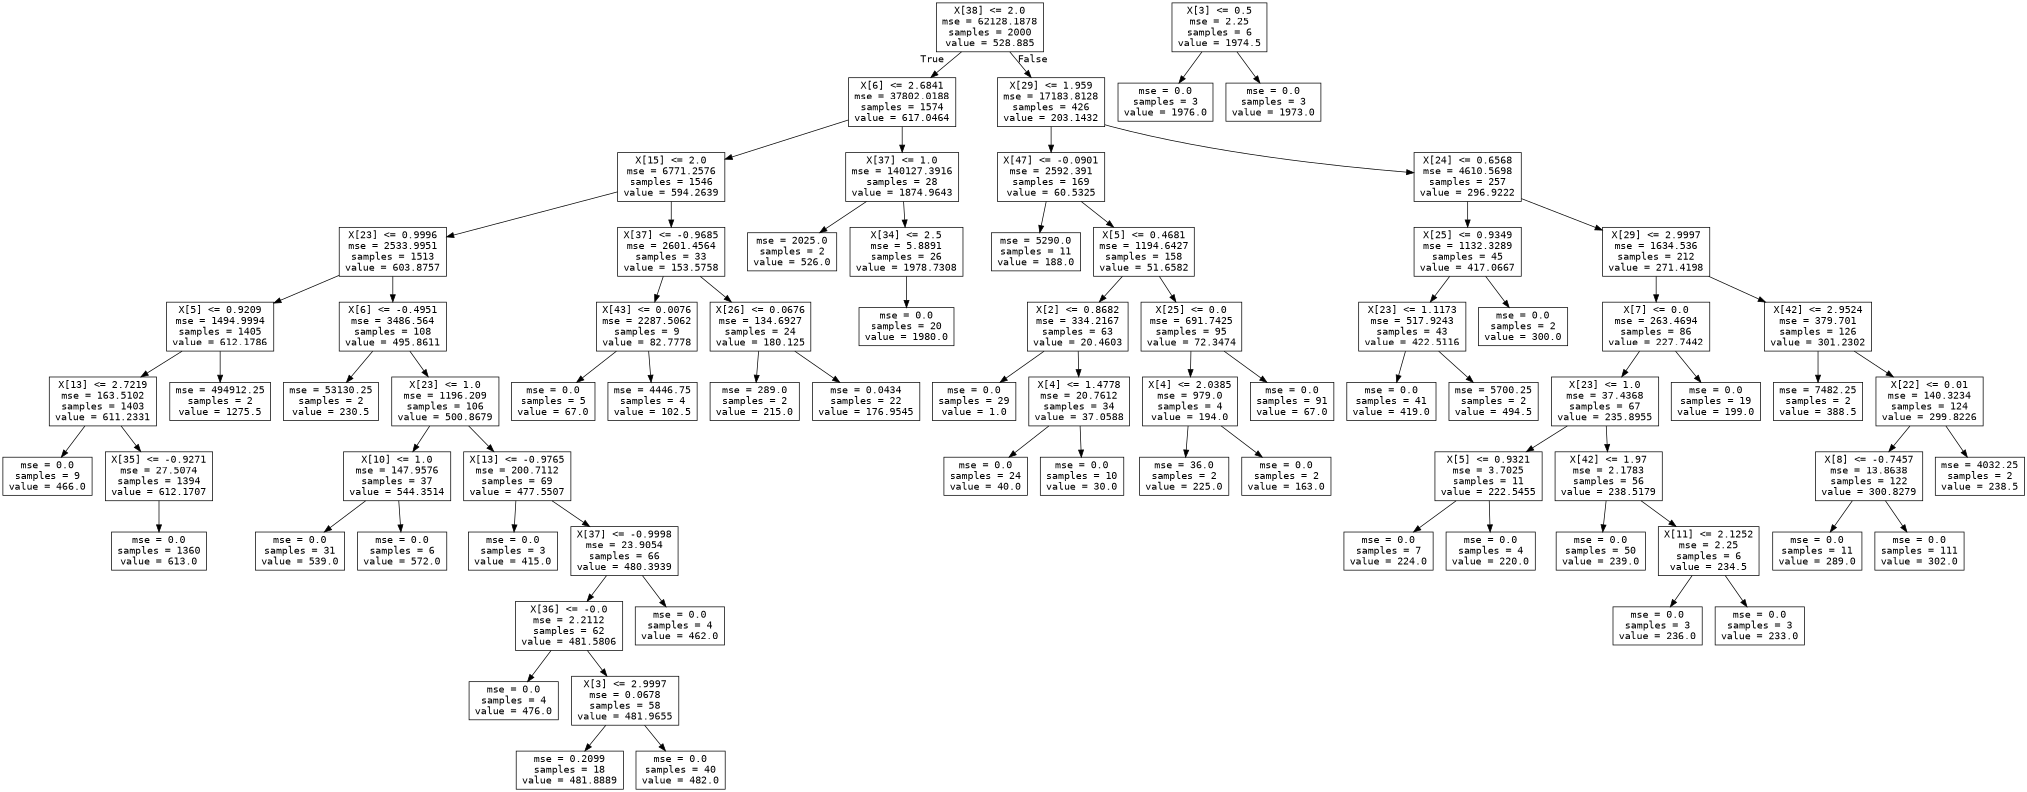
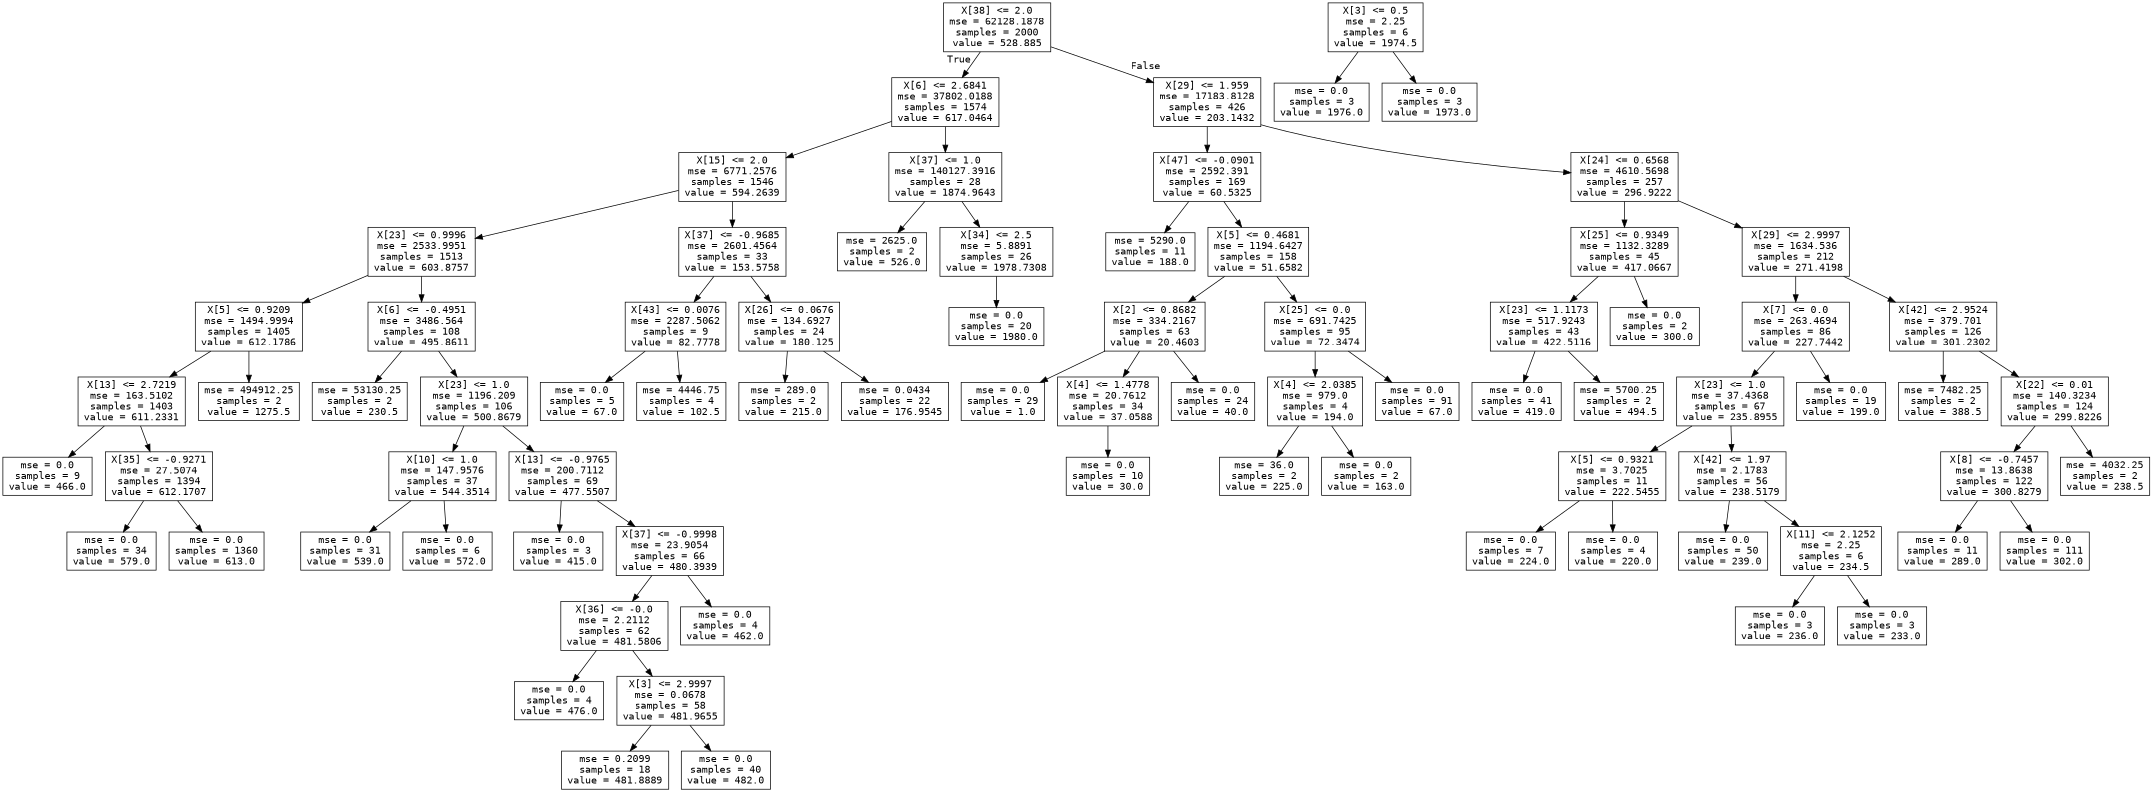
  digraph {
    fontname="DejaVu Sans Mono"
    node [fontname="DejaVu Sans Mono" shape=box]
    edge [fontname="DejaVu Sans Mono"]
    n1 [label="X[38] <= 2.0\nmse = 62128.1878\nsamples = 2000\nvalue = 528.885"]
    n2 [label="X[6] <= 2.6841\nmse = 37802.0188\nsamples = 1574\nvalue = 617.0464"]
    n3 [label="X[29] <= 1.959\nmse = 17183.8128\nsamples = 426\nvalue = 203.1432"]
    n4 [label="X[15] <= 2.0\nmse = 6771.2576\nsamples = 1546\nvalue = 594.2639"]
    n5 [label="X[37] <= 1.0\nmse = 140127.3916\nsamples = 28\nvalue = 1874.9643"]
    n6 [label="X[47] <= -0.0901\nmse = 2592.391\nsamples = 169\nvalue = 60.5325"]
    n7 [label="X[24] <= 0.6568\nmse = 4610.5698\nsamples = 257\nvalue = 296.9222"]
    n8 [label="X[23] <= 0.9996\nmse = 2533.9951\nsamples = 1513\nvalue = 603.8757"]
    n9 [label="X[37] <= -0.9685\nmse = 2601.4564\nsamples = 33\nvalue = 153.5758"]
-   n10 [label="mse = 2025.0\nsamples = 2\nvalue = 526.0"]
+   n10 [label="mse = 2625.0\nsamples = 2\nvalue = 526.0"]
    n11 [label="X[34] <= 2.5\nmse = 5.8891\nsamples = 26\nvalue = 1978.7308"]
    n12 [label="X[5] <= 0.9209\nmse = 1494.9994\nsamples = 1405\nvalue = 612.1786"]
    n13 [label="X[6] <= -0.4951\nmse = 3486.564\nsamples = 108\nvalue = 495.8611"]
    n14 [label="X[43] <= 0.0076\nmse = 2287.5062\nsamples = 9\nvalue = 82.7778"]
    n15 [label="X[26] <= 0.0676\nmse = 134.6927\nsamples = 24\nvalue = 180.125"]
    n16 [label="X[13] <= 2.7219\nmse = 163.5102\nsamples = 1403\nvalue = 611.2331"]
    n17 [label="mse = 494912.25\nsamples = 2\nvalue = 1275.5"]
    n18 [label="mse = 53130.25\nsamples = 2\nvalue = 230.5"]
    n19 [label="X[23] <= 1.0\nmse = 1196.209\nsamples = 106\nvalue = 500.8679"]
    n20 [label="mse = 0.0\nsamples = 9\nvalue = 466.0"]
    n21 [label="X[35] <= -0.9271\nmse = 27.5074\nsamples = 1394\nvalue = 612.1707"]
+   n22 [label="mse = 0.0\nsamples = 34\nvalue = 579.0"]
    n23 [label="mse = 0.0\nsamples = 1360\nvalue = 613.0"]
    n24 [label="X[10] <= 1.0\nmse = 147.9576\nsamples = 37\nvalue = 544.3514"]
    n25 [label="X[13] <= -0.9765\nmse = 200.7112\nsamples = 69\nvalue = 477.5507"]
    n26 [label="mse = 0.0\nsamples = 31\nvalue = 539.0"]
    n27 [label="mse = 0.0\nsamples = 6\nvalue = 572.0"]
    n28 [label="mse = 0.0\nsamples = 3\nvalue = 415.0"]
    n29 [label="X[37] <= -0.9998\nmse = 23.9054\nsamples = 66\nvalue = 480.3939"]
    n30 [label="X[36] <= -0.0\nmse = 2.2112\nsamples = 62\nvalue = 481.5806"]
    n31 [label="mse = 0.0\nsamples = 4\nvalue = 462.0"]
    n32 [label="mse = 0.0\nsamples = 4\nvalue = 476.0"]
    n33 [label="X[3] <= 2.9997\nmse = 0.0678\nsamples = 58\nvalue = 481.9655"]
    n34 [label="mse = 0.2099\nsamples = 18\nvalue = 481.8889"]
    n35 [label="mse = 0.0\nsamples = 40\nvalue = 482.0"]
    n36 [label="mse = 0.0\nsamples = 5\nvalue = 67.0"]
    n37 [label="mse = 4446.75\nsamples = 4\nvalue = 102.5"]
    n38 [label="mse = 289.0\nsamples = 2\nvalue = 215.0"]
    n39 [label="mse = 0.0434\nsamples = 22\nvalue = 176.9545"]
    n40 [label="mse = 0.0\nsamples = 20\nvalue = 1980.0"]
    n41 [label="X[3] <= 0.5\nmse = 2.25\nsamples = 6\nvalue = 1974.5"]
    n42 [label="mse = 0.0\nsamples = 3\nvalue = 1976.0"]
    n43 [label="mse = 0.0\nsamples = 3\nvalue = 1973.0"]
    n44 [label="mse = 5290.0\nsamples = 11\nvalue = 188.0"]
    n45 [label="X[5] <= 0.4681\nmse = 1194.6427\nsamples = 158\nvalue = 51.6582"]
    n46 [label="X[25] <= 0.9349\nmse = 1132.3289\nsamples = 45\nvalue = 417.0667"]
    n47 [label="X[29] <= 2.9997\nmse = 1634.536\nsamples = 212\nvalue = 271.4198"]
    n48 [label="X[2] <= 0.8682\nmse = 334.2167\nsamples = 63\nvalue = 20.4603"]
    n49 [label="X[25] <= 0.0\nmse = 691.7425\nsamples = 95\nvalue = 72.3474"]
    n50 [label="mse = 0.0\nsamples = 29\nvalue = 1.0"]
    n51 [label="X[4] <= 1.4778\nmse = 20.7612\nsamples = 34\nvalue = 37.0588"]
    n52 [label="X[4] <= 2.0385\nmse = 979.0\nsamples = 4\nvalue = 194.0"]
    n53 [label="mse = 0.0\nsamples = 91\nvalue = 67.0"]
    n54 [label="mse = 0.0\nsamples = 24\nvalue = 40.0"]
    n55 [label="mse = 0.0\nsamples = 10\nvalue = 30.0"]
    n56 [label="mse = 36.0\nsamples = 2\nvalue = 225.0"]
    n57 [label="mse = 0.0\nsamples = 2\nvalue = 163.0"]
    n58 [label="X[23] <= 1.1173\nmse = 517.9243\nsamples = 43\nvalue = 422.5116"]
    n59 [label="mse = 0.0\nsamples = 2\nvalue = 300.0"]
    n60 [label="X[7] <= 0.0\nmse = 263.4694\nsamples = 86\nvalue = 227.7442"]
    n61 [label="X[42] <= 2.9524\nmse = 379.701\nsamples = 126\nvalue = 301.2302"]
    n62 [label="mse = 0.0\nsamples = 41\nvalue = 419.0"]
    n63 [label="mse = 5700.25\nsamples = 2\nvalue = 494.5"]
    n64 [label="X[23] <= 1.0\nmse = 37.4368\nsamples = 67\nvalue = 235.8955"]
    n65 [label="mse = 0.0\nsamples = 19\nvalue = 199.0"]
    n66 [label="mse = 7482.25\nsamples = 2\nvalue = 388.5"]
    n67 [label="X[22] <= 0.01\nmse = 140.3234\nsamples = 124\nvalue = 299.8226"]
    n68 [label="X[5] <= 0.9321\nmse = 3.7025\nsamples = 11\nvalue = 222.5455"]
    n69 [label="X[42] <= 1.97\nmse = 2.1783\nsamples = 56\nvalue = 238.5179"]
    n70 [label="mse = 0.0\nsamples = 7\nvalue = 224.0"]
    n71 [label="mse = 0.0\nsamples = 4\nvalue = 220.0"]
    n72 [label="mse = 0.0\nsamples = 50\nvalue = 239.0"]
    n73 [label="X[11] <= 2.1252\nmse = 2.25\nsamples = 6\nvalue = 234.5"]
    n74 [label="mse = 0.0\nsamples = 3\nvalue = 236.0"]
    n75 [label="mse = 0.0\nsamples = 3\nvalue = 233.0"]
    n76 [label="X[8] <= -0.7457\nmse = 13.8638\nsamples = 122\nvalue = 300.8279"]
    n77 [label="mse = 4032.25\nsamples = 2\nvalue = 238.5"]
    n78 [label="mse = 0.0\nsamples = 11\nvalue = 289.0"]
    n79 [label="mse = 0.0\nsamples = 111\nvalue = 302.0"]
    n1 -> n2 [headlabel=True labelangle=45 labeldistance=2.5]
    n1 -> n3 [headlabel=False labelangle=-45 labeldistance=2.5]
    n2 -> n4
    n2 -> n5
    n3 -> n6
    n3 -> n7
    n4 -> n8
    n4 -> n9
    n5 -> n10
    n5 -> n11
    n6 -> n44
    n6 -> n45
    n7 -> n46
    n7 -> n47
    n8 -> n12
    n8 -> n13
    n9 -> n14
    n9 -> n15
    n11 -> n40
    n12 -> n16
    n12 -> n17
    n13 -> n18
    n13 -> n19
    n14 -> n36
    n14 -> n37
    n15 -> n38
    n15 -> n39
    n16 -> n20
    n16 -> n21
    n19 -> n24
    n19 -> n25
+   n21 -> n22
    n21 -> n23
    n24 -> n26
    n24 -> n27
    n25 -> n28
    n25 -> n29
    n29 -> n30
    n29 -> n31
    n30 -> n32
    n30 -> n33
    n33 -> n34
    n33 -> n35
    n41 -> n42
    n41 -> n43
    n45 -> n48
    n45 -> n49
    n46 -> n58
    n46 -> n59
    n47 -> n60
    n47 -> n61
    n48 -> n50
    n48 -> n51
    n49 -> n52
    n49 -> n53
-   n51 -> n54
+   n48 -> n54
    n51 -> n55
    n52 -> n56
    n52 -> n57
    n58 -> n62
    n58 -> n63
    n60 -> n64
    n60 -> n65
    n61 -> n66
    n61 -> n67
    n64 -> n68
    n64 -> n69
    n67 -> n76
    n67 -> n77
    n68 -> n70
    n68 -> n71
    n69 -> n72
    n69 -> n73
    n73 -> n74
    n73 -> n75
    n76 -> n78
    n76 -> n79
  }
